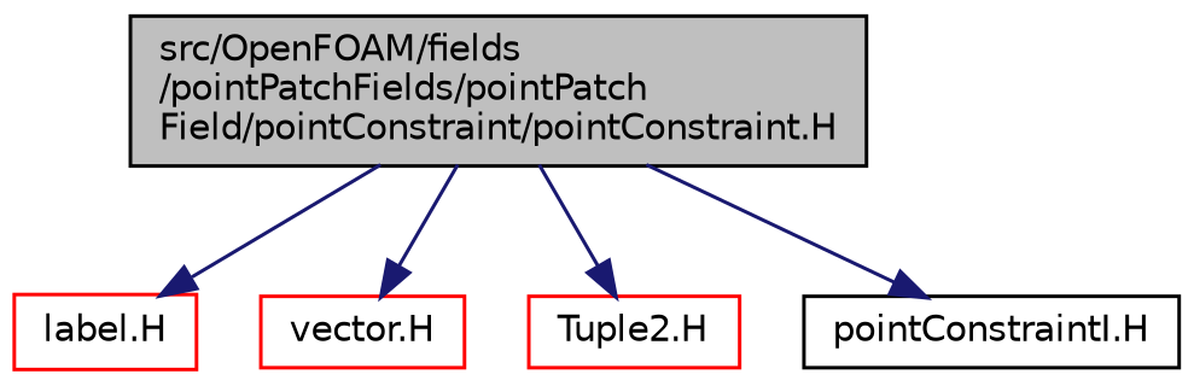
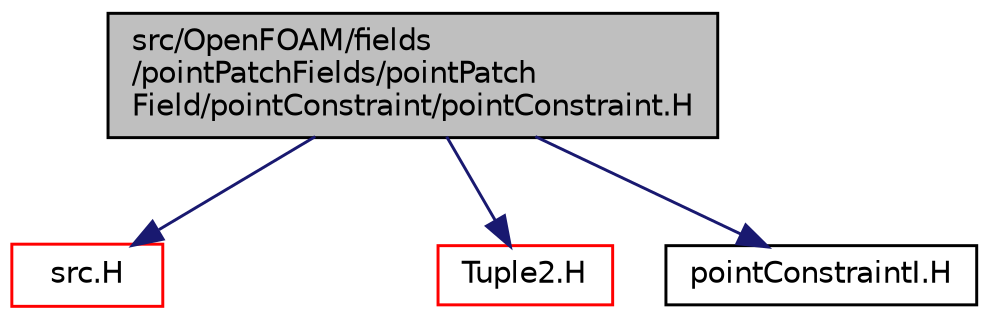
  digraph {
    node [color=red fontname=Helvetica fontsize=10 shape=record]
    edge [color=midnightblue fontname=Helvetica fontsize=10 labelfontname=Helvetica labelfontsize=10 style=solid]
    n1 [color=black fillcolor=grey75 fontcolor=black height=0.2 label="src/OpenFOAM/fields\l/pointPatchFields/pointPatch\lField/pointConstraint/pointConstraint.H" style=filled width=0.4]
-   n2 [height=0.2 label="label.H" width=0.4]
-   n3 [height=0.2 label="vector.H" width=0.4]
+   n2 [height=0.2 label="src.H" width=0.4]
    n4 [height=0.2 label="Tuple2.H" width=0.4]
    n5 [color=black height=0.2 label="pointConstraintI.H" width=0.4]
    n1 -> n2
-   n1 -> n3
    n1 -> n4
    n1 -> n5
  }
